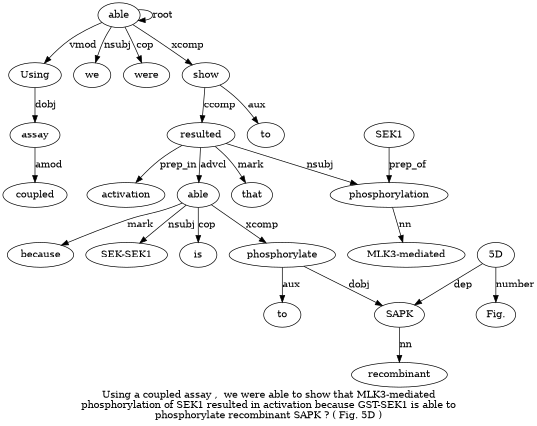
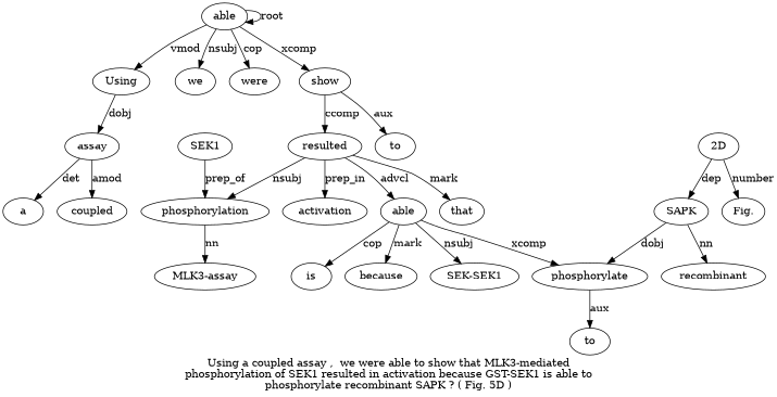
  digraph {
    label="Using a coupled assay ,  we were able to show that MLK3-mediated\nphosphorylation of SEK1 resulted in activation because GST-SEK1 is able to\nphosphorylate recombinant SAPK ? ( Fig. 5D )"
    node [fillcolor=white style=filled]
    n1 [label=able]
    n2 [label=Using]
    n3 [label=we]
    n4 [label=were]
    n5 [label=show]
    n6 [label=assay]
    n7 [label=to]
    n8 [label=resulted]
+   n9 [label=a]
    n10 [label=coupled]
    n11 [label=that]
    n12 [label=phosphorylation]
    n13 [label=activation]
    n14 [label=able]
-   n15 [label="MLK3-mediated"]
+   n15 [label="MLK3-assay"]
    n16 [label=because]
    n17 [label="SEK-SEK1"]
    n18 [label=is]
    n19 [label=phosphorylate]
    n20 [label=SEK1]
    n21 [label=to]
    n22 [label=SAPK]
    n23 [label=recombinant]
-   n24 [label="5D"]
+   n24 [label="2D"]
    n25 [label="Fig."]
    n1 -> n1 [label=root]
    n1 -> n2 [label=vmod]
    n1 -> n3 [label=nsubj]
    n1 -> n4 [label=cop]
    n1 -> n5 [label=xcomp]
    n2 -> n6 [label=dobj]
    n5 -> n7 [label=aux]
    n5 -> n8 [label=ccomp]
+   n6 -> n9 [label=det]
    n6 -> n10 [label=amod]
    n8 -> n11 [label=mark]
    n8 -> n12 [label=nsubj]
    n8 -> n13 [label=prep_in]
    n8 -> n14 [label=advcl]
    n12 -> n15 [label=nn]
    n14 -> n16 [label=mark]
    n14 -> n17 [label=nsubj]
    n14 -> n18 [label=cop]
    n14 -> n19 [label=xcomp]
    n19 -> n21 [label=aux]
-   n19 -> n22 [label=dobj]
+   n22 -> n19 [label=dobj]
    n20 -> n12 [label=prep_of]
    n22 -> n23 [label=nn]
    n24 -> n22 [label=dep]
    n24 -> n25 [label=number]
  }
